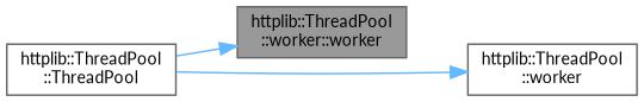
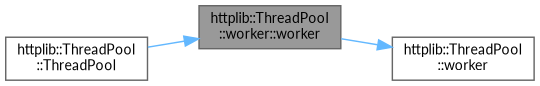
  digraph {
    fontname=Lato
    rankdir=LR
    node [color=grey40 fillcolor=white fontname=Lato fontsize=10 shape=box style=filled]
    edge [color=steelblue1 fontname=Lato fontsize=10 labelfontname=Helvetica labelfontsize=10 style=solid]
    n1 [color=gray40 fillcolor=grey60 fontcolor=black height=0.2 label="httplib::ThreadPool\l::worker::worker" width=0.4]
    n2 [height=0.2 label="httplib::ThreadPool\l::ThreadPool" width=0.4]
    n3 [height=0.2 label="httplib::ThreadPool\l::worker" width=0.4]
    n2 -> n1
-   n2 -> n3
+   n1 -> n3
  }
